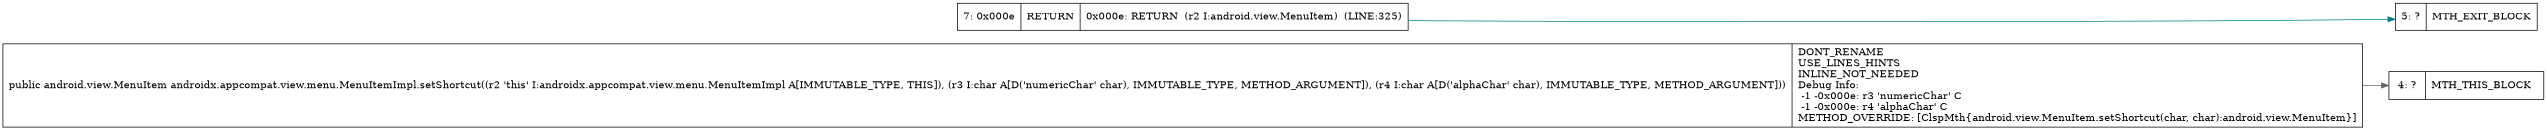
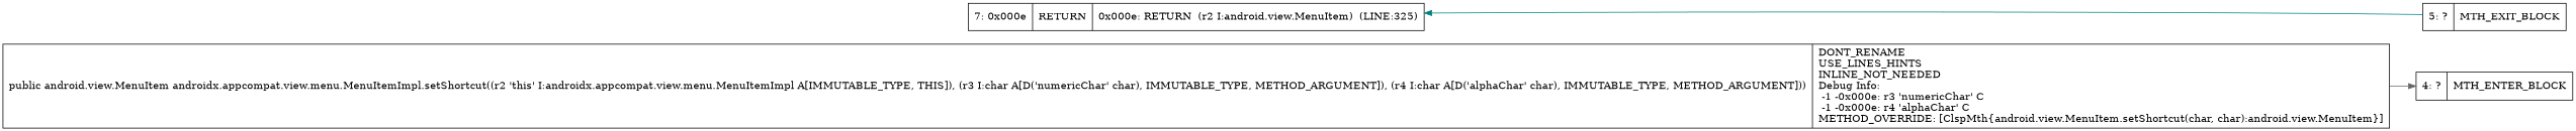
  digraph {
    rankdir=LR
    node [shape=record]
-   n1 [label="{4\:\ ?|MTH_THIS_BLOCK\l}"]
+   n1 [label="{4\:\ ?|MTH_ENTER_BLOCK\l}"]
    n2 [label="{7\:\ 0x000e|RETURN\l|0x000e: RETURN  (r2 I:android.view.MenuItem)  (LINE:325)\l}"]
    n3 [label="{5\:\ ?|MTH_EXIT_BLOCK\l}"]
    n4 [label="{public android.view.MenuItem androidx.appcompat.view.menu.MenuItemImpl.setShortcut((r2 'this' I:androidx.appcompat.view.menu.MenuItemImpl A[IMMUTABLE_TYPE, THIS]), (r3 I:char A[D('numericChar' char), IMMUTABLE_TYPE, METHOD_ARGUMENT]), (r4 I:char A[D('alphaChar' char), IMMUTABLE_TYPE, METHOD_ARGUMENT]))  | DONT_RENAME\lUSE_LINES_HINTS\lINLINE_NOT_NEEDED\lDebug Info:\l  \-1 \-0x000e: r3 'numericChar' C\l  \-1 \-0x000e: r4 'alphaChar' C\lMETHOD_OVERRIDE: [ClspMth\{android.view.MenuItem.setShortcut(char, char):android.view.MenuItem\}]\l}"]
-   n2 -> n3 [color=teal]
+   n3 -> n2 [color=teal]
    n4 -> n1 [color=gray40]
  }
